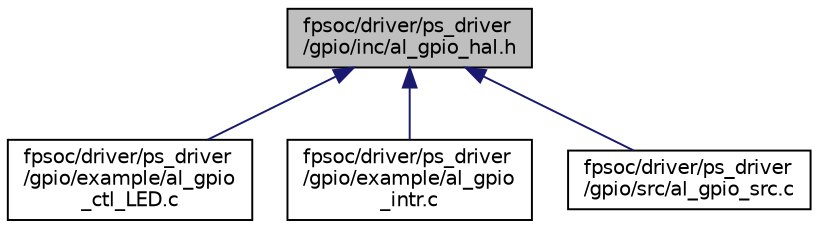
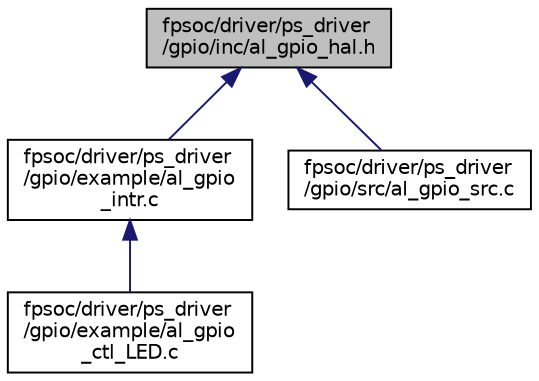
  digraph {
    fontname="DejaVu Sans"
    node [color=black fillcolor=white fontname="DejaVu Sans" fontsize=10 shape=record style=filled]
    edge [color=midnightblue dir=back fontname="DejaVu Sans" fontsize=10 labelfontname=Helvetica labelfontsize=10 style=solid]
    n1 [fillcolor=grey75 fontcolor=black height=0.2 label="fpsoc/driver/ps_driver\l/gpio/inc/al_gpio_hal.h" width=0.4]
    n2 [height=0.2 label="fpsoc/driver/ps_driver\l/gpio/example/al_gpio\l_ctl_LED.c" width=0.4]
    n3 [height=0.2 label="fpsoc/driver/ps_driver\l/gpio/example/al_gpio\l_intr.c" width=0.4]
    n4 [height=0.2 label="fpsoc/driver/ps_driver\l/gpio/src/al_gpio_src.c" width=0.4]
-   n1 -> n2
+   n3 -> n2
    n1 -> n3
    n1 -> n4
  }
